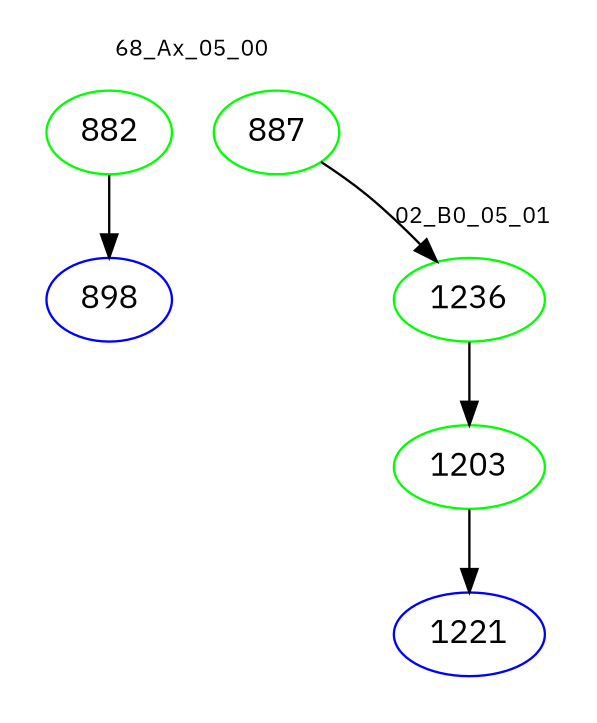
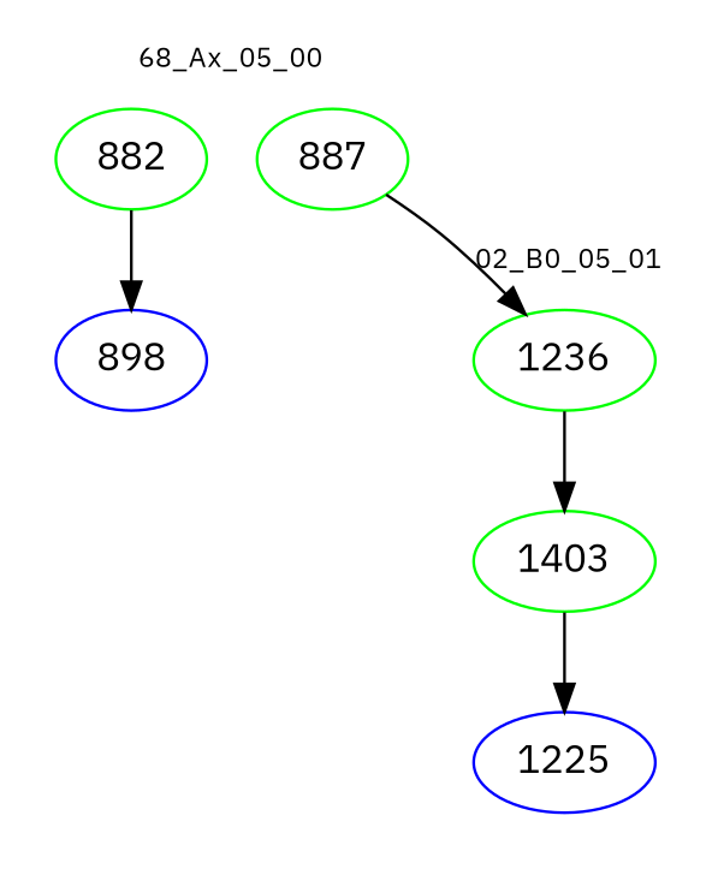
  digraph {
    fontname="IBM Plex Sans"
    node [color=green fontname="IBM Plex Sans"]
    edge [color=black fontname="IBM Plex Sans"]
    n1 [label=887]
    n2 [label=882]
    n3 [color=blue label=898]
    n4 [label=1236]
-   n5 [label=1203]
-   n6 [color=blue label=1221]
+   n5 [label=1403]
+   n6 [color=blue label=1225]
    subgraph cluster_1 {
      color=white
      fontsize=10
      label="68_Ax_05_00"
      n1
      n2
      n3
    }
    subgraph cluster_2 {
      color=white
      fontsize=10
      label="02_B0_05_01"
      n4
      n5
      n6
    }
    n1 -> n4
    n2 -> n3
    n4 -> n5
    n5 -> n6
  }
